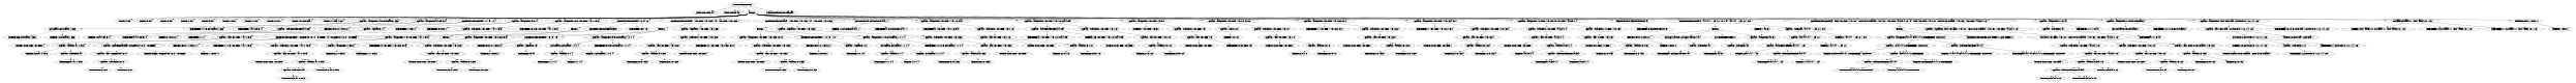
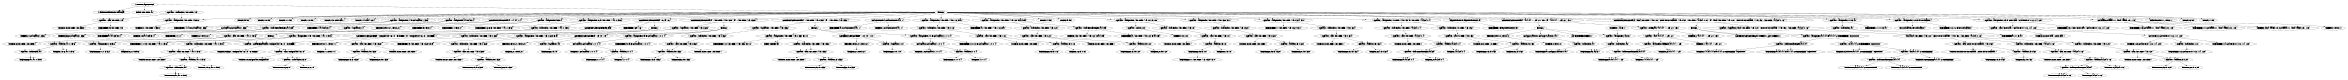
  digraph {
    n1 [label="(METHOD,tftp_connect)"]
    n2 [label="(PARAM,_DWORD *a1)"]
    n3 [label="(PARAM,_BYTE *a2)"]
    n4 [label="(BLOCK,,)"]
    n5 [label="(METHOD_RETURN,int __fastcall)"]
    n6 [label="(LOCAL,v4: int)"]
    n7 [label="(LOCAL,v5: int)"]
    n8 [label="(LOCAL,v6: int)"]
    n9 [label="(LOCAL,v7: int)"]
    n10 [label="(LOCAL,v9: int)"]
    n11 [label="(LOCAL,v10: int)"]
    n12 [label="(LOCAL,v11: int)"]
    n13 [label="(LOCAL,v12: int *)"]
    n14 [label="(LOCAL,v13: const char *)"]
    n15 [label="(LOCAL,v14: char [ 128 ])"]
    n16 [label="(<operator>.assignment,v4 = Curl_ccalloc(1, 336))"]
    n17 [label="(<operator>.assignment,a1[188] = v4)"]
    n18 [label="(CONTROL_STRUCTURE,if ( !v4 ),if ( !v4 ))"]
    n19 [label="(<operator>.assignment,v5 = v4)"]
    n20 [label="(<operator>.assignment,v6 = *(_DWORD *)(*a1 + 1576))"]
    n21 [label="(CONTROL_STRUCTURE,if ( v6 ),if ( v6 ))"]
    n22 [label="(CONTROL_STRUCTURE,if ( !*(_DWORD *)(v5 + 328) ),if ( !*(_DWORD *)(v5 + 328) ))"]
    n23 [label="(CONTROL_STRUCTURE,if ( !*(_DWORD *)(v5 + 332) ),if ( !*(_DWORD *)(v5 + 332) ))"]
    n24 [label="(Curl_conncontrol,Curl_conncontrol(a1, 1))"]
    n25 [label="(<operator>.assignment,*(_DWORD *)(v5 + 16) = a1)"]
    n26 [label="(<operator>.assignment,*(_DWORD *)(v5 + 20) = a1[105])"]
    n27 [label="(<operator>.assignment,*(_DWORD *)v5 = 0)"]
    n28 [label="(<operator>.assignment,*(_DWORD *)(v5 + 8) = -100)"]
    n29 [label="(<operator>.assignment,*(_DWORD *)(v5 + 320) = v7)"]
    n30 [label="(<operator>.assignment,*(_DWORD *)(v5 + 324) = v7)"]
    n31 [label="(<operator>.assignment,*(_WORD *)(v5 + 52) = *(_DWORD *)(a1[20] + 4))"]
    n32 [label="(tftp_set_timeouts,tftp_set_timeouts(v5))"]
    n33 [label="(CONTROL_STRUCTURE,if ( ((a1[147] >> 25) & 1) != 0 ),if ( ((a1[147] >> 25) & 1) != 0 ))"]
    n34 [label="(CONTROL_STRUCTURE,if ( !bind(*(_DWORD *)(v5 + 20), (const struct sockaddr *)(v5 + 52), *(_DWORD *)(a1[20] + 16)) ),if ( !bind(*(_DWORD *)(v5 + 20), (const struct sockaddr *)(v5 + 52), *(_DWORD *)(a1[20] + 16)) ))"]
    n35 [label="(<operator>.assignment,v11 = *a1)"]
    n36 [label="(<operator>.assignment,v12 = _errno_location())"]
    n37 [label="(<operator>.assignment,v13 = (const char *)Curl_strerror(*v12, v14, 128))"]
    n38 [label="(Curl_failf,Curl_failf(v11, \"bind() failed; %s\", v13))"]
    n39 [label="(RETURN,return 7;,return 7;)"]
    n40 [label="(IDENTIFIER,v4,v4 = Curl_ccalloc(1, 336))"]
    n41 [label="(Curl_ccalloc,Curl_ccalloc(1, 336))"]
    n42 [label="(<operator>.indirectIndexAccess,a1[188])"]
    n43 [label="(IDENTIFIER,v4,a1[188] = v4)"]
    n44 [label="(<operator>.logicalNot,!v4)"]
    n45 [label="(RETURN,return 27;,return 27;)"]
    n46 [label="(IDENTIFIER,v5,v5 = v4)"]
    n47 [label="(IDENTIFIER,v4,v5 = v4)"]
    n48 [label="(IDENTIFIER,v6,v6 = *(_DWORD *)(*a1 + 1576))"]
    n49 [label="(<operator>.indirection,*(_DWORD *)(*a1 + 1576))"]
    n50 [label="(IDENTIFIER,v6,if ( v6 ))"]
    n51 [label="(BLOCK,,)"]
    n52 [label="(CONTROL_STRUCTURE,else,else)"]
    n53 [label="(<operator>.logicalNot,!*(_DWORD *)(v5 + 328))"]
    n54 [label="(BLOCK,,)"]
    n55 [label="(<operator>.logicalNot,!*(_DWORD *)(v5 + 332))"]
    n56 [label="(BLOCK,,)"]
    n57 [label="(IDENTIFIER,a1,Curl_conncontrol(a1, 1))"]
    n58 [label="(LITERAL,1,Curl_conncontrol(a1, 1))"]
    n59 [label="(<operator>.indirection,*(_DWORD *)(v5 + 16))"]
    n60 [label="(IDENTIFIER,a1,*(_DWORD *)(v5 + 16) = a1)"]
    n61 [label="(<operator>.indirection,*(_DWORD *)(v5 + 20))"]
    n62 [label="(<operator>.indirectIndexAccess,a1[105])"]
    n63 [label="(<operator>.indirection,*(_DWORD *)v5)"]
    n64 [label="(LITERAL,0,*(_DWORD *)v5 = 0)"]
    n65 [label="(<operator>.indirection,*(_DWORD *)(v5 + 8))"]
    n66 [label="(<operator>.minus,-100)"]
    n67 [label="(<operator>.indirection,*(_DWORD *)(v5 + 320))"]
    n68 [label="(IDENTIFIER,v7,*(_DWORD *)(v5 + 320) = v7)"]
    n69 [label="(<operator>.indirection,*(_DWORD *)(v5 + 324))"]
    n70 [label="(IDENTIFIER,v7,*(_DWORD *)(v5 + 324) = v7)"]
    n71 [label="(<operator>.indirection,*(_WORD *)(v5 + 52))"]
    n72 [label="(<operator>.indirection,*(_DWORD *)(a1[20] + 4))"]
    n73 [label="(IDENTIFIER,v5,tftp_set_timeouts(v5))"]
    n74 [label="(<operator>.notEquals,((a1[147] >> 25) & 1) != 0)"]
    n75 [label="(BLOCK,,)"]
    n76 [label="(<operator>.logicalNot,!bind(*(_DWORD *)(v5 + 20), (const struct sockaddr *)(v5 + 52), *(_DWORD *)(a1[20] + 16)))"]
    n77 [label="(BLOCK,,)"]
    n78 [label="(IDENTIFIER,v11,v11 = *a1)"]
    n79 [label="(<operator>.indirection,*a1)"]
    n80 [label="(IDENTIFIER,v12,v12 = _errno_location())"]
    n81 [label="(_errno_location,_errno_location())"]
    n82 [label="(IDENTIFIER,v13,v13 = (const char *)Curl_strerror(*v12, v14, 128))"]
    n83 [label="(<operator>.cast,(const char *)Curl_strerror(*v12, v14, 128))"]
    n84 [label="(IDENTIFIER,v11,Curl_failf(v11, \"bind() failed; %s\", v13))"]
    n85 [label="(LITERAL,\"bind() failed; %s\",Curl_failf(v11, \"bind() failed; %s\", v13))"]
    n86 [label="(IDENTIFIER,v13,Curl_failf(v11, \"bind() failed; %s\", v13))"]
    n87 [label="(LITERAL,7,return 7;)"]
    n88 [label="(LITERAL,1,Curl_ccalloc(1, 336))"]
    n89 [label="(LITERAL,336,Curl_ccalloc(1, 336))"]
    n90 [label="(IDENTIFIER,a1,a1[188] = v4)"]
    n91 [label="(LITERAL,188,a1[188] = v4)"]
    n92 [label="(IDENTIFIER,v4,!v4)"]
    n93 [label="(LITERAL,27,return 27;)"]
    n94 [label="(<operator>.cast,(_DWORD *)(*a1 + 1576))"]
    n95 [label="(UNKNOWN,_DWORD *,_DWORD *)"]
    n96 [label="(<operator>.addition,*a1 + 1576)"]
    n97 [label="(<operator>.indirection,*a1)"]
    n98 [label="(LITERAL,1576,*a1 + 1576)"]
    n99 [label="(IDENTIFIER,a1,*a1 + 1576)"]
    n100 [label="(<operator>.assignment,v7 = *(_DWORD *)(*a1 + 1576))"]
    n101 [label="(CONTROL_STRUCTURE,if ( (unsigned int)(v6 - 8) >= 0xFFB1 ),if ( (unsigned int)(v6 - 8) >= 0xFFB1 ))"]
    n102 [label="(BLOCK,,)"]
    n103 [label="(IDENTIFIER,v7,v7 = *(_DWORD *)(*a1 + 1576))"]
    n104 [label="(<operator>.indirection,*(_DWORD *)(*a1 + 1576))"]
    n105 [label="(<operator>.greaterEqualsThan,(unsigned int)(v6 - 8) >= 0xFFB1)"]
    n106 [label="(RETURN,return 71;,return 71;)"]
    n107 [label="(<operator>.cast,(_DWORD *)(*a1 + 1576))"]
    n108 [label="(UNKNOWN,_DWORD *,_DWORD *)"]
    n109 [label="(<operator>.addition,*a1 + 1576)"]
    n110 [label="(<operator>.indirection,*a1)"]
    n111 [label="(LITERAL,1576,*a1 + 1576)"]
    n112 [label="(IDENTIFIER,a1,*a1 + 1576)"]
    n113 [label="(<operator>.cast,(unsigned int)(v6 - 8))"]
    n114 [label="(LITERAL,0xFFB1,(unsigned int)(v6 - 8) >= 0xFFB1)"]
    n115 [label="(LITERAL,71,return 71;)"]
+   n116 [label="(UNKNOWN,unsigned int,unsigned int)"]
    n117 [label="(<operator>.subtraction,v6 - 8)"]
    n118 [label="(IDENTIFIER,v6,v6 - 8)"]
    n119 [label="(LITERAL,8,v6 - 8)"]
    n120 [label="(<operator>.assignment,v7 = 512)"]
    n121 [label="(IDENTIFIER,v7,v7 = 512)"]
    n122 [label="(LITERAL,512,v7 = 512)"]
    n123 [label="(<operator>.indirection,*(_DWORD *)(v5 + 328))"]
    n124 [label="(<operator>.assignment,v9 = Curl_ccalloc(1, v7 + 4))"]
    n125 [label="(<operator>.assignment,*(_DWORD *)(v5 + 328) = v9)"]
    n126 [label="(CONTROL_STRUCTURE,if ( !v9 ),if ( !v9 ))"]
    n127 [label="(<operator>.cast,(_DWORD *)(v5 + 328))"]
    n128 [label="(UNKNOWN,_DWORD *,_DWORD *)"]
    n129 [label="(<operator>.addition,v5 + 328)"]
    n130 [label="(IDENTIFIER,v5,v5 + 328)"]
    n131 [label="(LITERAL,328,v5 + 328)"]
    n132 [label="(IDENTIFIER,v9,v9 = Curl_ccalloc(1, v7 + 4))"]
    n133 [label="(Curl_ccalloc,Curl_ccalloc(1, v7 + 4))"]
    n134 [label="(<operator>.indirection,*(_DWORD *)(v5 + 328))"]
    n135 [label="(IDENTIFIER,v9,*(_DWORD *)(v5 + 328) = v9)"]
    n136 [label="(<operator>.logicalNot,!v9)"]
    n137 [label="(RETURN,return 27;,return 27;)"]
    n138 [label="(LITERAL,1,Curl_ccalloc(1, v7 + 4))"]
    n139 [label="(<operator>.addition,v7 + 4)"]
    n140 [label="(IDENTIFIER,v7,v7 + 4)"]
    n141 [label="(LITERAL,4,v7 + 4)"]
    n142 [label="(<operator>.cast,(_DWORD *)(v5 + 328))"]
    n143 [label="(UNKNOWN,_DWORD *,_DWORD *)"]
    n144 [label="(<operator>.addition,v5 + 328)"]
    n145 [label="(IDENTIFIER,v5,v5 + 328)"]
    n146 [label="(LITERAL,328,v5 + 328)"]
    n147 [label="(IDENTIFIER,v9,!v9)"]
    n148 [label="(LITERAL,27,return 27;)"]
    n149 [label="(<operator>.indirection,*(_DWORD *)(v5 + 332))"]
    n150 [label="(<operator>.assignment,v10 = Curl_ccalloc(1, v7 + 4))"]
    n151 [label="(<operator>.assignment,*(_DWORD *)(v5 + 332) = v10)"]
    n152 [label="(CONTROL_STRUCTURE,if ( !v10 ),if ( !v10 ))"]
    n153 [label="(<operator>.cast,(_DWORD *)(v5 + 332))"]
    n154 [label="(UNKNOWN,_DWORD *,_DWORD *)"]
    n155 [label="(<operator>.addition,v5 + 332)"]
    n156 [label="(IDENTIFIER,v5,v5 + 332)"]
    n157 [label="(LITERAL,332,v5 + 332)"]
    n158 [label="(IDENTIFIER,v10,v10 = Curl_ccalloc(1, v7 + 4))"]
    n159 [label="(Curl_ccalloc,Curl_ccalloc(1, v7 + 4))"]
    n160 [label="(<operator>.indirection,*(_DWORD *)(v5 + 332))"]
    n161 [label="(IDENTIFIER,v10,*(_DWORD *)(v5 + 332) = v10)"]
    n162 [label="(<operator>.logicalNot,!v10)"]
    n163 [label="(RETURN,return 27;,return 27;)"]
    n164 [label="(LITERAL,1,Curl_ccalloc(1, v7 + 4))"]
    n165 [label="(<operator>.addition,v7 + 4)"]
    n166 [label="(IDENTIFIER,v7,v7 + 4)"]
    n167 [label="(LITERAL,4,v7 + 4)"]
    n168 [label="(<operator>.cast,(_DWORD *)(v5 + 332))"]
    n169 [label="(UNKNOWN,_DWORD *,_DWORD *)"]
    n170 [label="(<operator>.addition,v5 + 332)"]
    n171 [label="(IDENTIFIER,v5,v5 + 332)"]
    n172 [label="(LITERAL,332,v5 + 332)"]
    n173 [label="(IDENTIFIER,v10,!v10)"]
    n174 [label="(LITERAL,27,return 27;)"]
    n175 [label="(<operator>.cast,(_DWORD *)(v5 + 16))"]
    n176 [label="(UNKNOWN,_DWORD *,_DWORD *)"]
    n177 [label="(<operator>.addition,v5 + 16)"]
    n178 [label="(IDENTIFIER,v5,v5 + 16)"]
    n179 [label="(LITERAL,16,v5 + 16)"]
    n180 [label="(<operator>.cast,(_DWORD *)(v5 + 20))"]
    n181 [label="(IDENTIFIER,a1,*(_DWORD *)(v5 + 20) = a1[105])"]
    n182 [label="(LITERAL,105,*(_DWORD *)(v5 + 20) = a1[105])"]
    n183 [label="(UNKNOWN,_DWORD *,_DWORD *)"]
    n184 [label="(<operator>.addition,v5 + 20)"]
    n185 [label="(IDENTIFIER,v5,v5 + 20)"]
    n186 [label="(LITERAL,20,v5 + 20)"]
    n187 [label="(<operator>.cast,(_DWORD *)v5)"]
    n188 [label="(UNKNOWN,_DWORD *,_DWORD *)"]
    n189 [label="(IDENTIFIER,v5,(_DWORD *)v5)"]
    n190 [label="(<operator>.cast,(_DWORD *)(v5 + 8))"]
    n191 [label="(LITERAL,100,-100)"]
    n192 [label="(UNKNOWN,_DWORD *,_DWORD *)"]
    n193 [label="(<operator>.addition,v5 + 8)"]
    n194 [label="(IDENTIFIER,v5,v5 + 8)"]
    n195 [label="(LITERAL,8,v5 + 8)"]
    n196 [label="(<operator>.cast,(_DWORD *)(v5 + 320))"]
    n197 [label="(UNKNOWN,_DWORD *,_DWORD *)"]
    n198 [label="(<operator>.addition,v5 + 320)"]
    n199 [label="(IDENTIFIER,v5,v5 + 320)"]
-   n200 [label="(RETURN,320,v5 + 320)"]
+   n200 [label="(LITERAL,320,v5 + 320)"]
    n201 [label="(<operator>.cast,(_DWORD *)(v5 + 324))"]
    n202 [label="(UNKNOWN,_DWORD *,_DWORD *)"]
    n203 [label="(<operator>.addition,v5 + 324)"]
    n204 [label="(IDENTIFIER,v5,v5 + 324)"]
    n205 [label="(LITERAL,324,v5 + 324)"]
    n206 [label="(<operator>.cast,(_WORD *)(v5 + 52))"]
    n207 [label="(<operator>.cast,(_DWORD *)(a1[20] + 4))"]
    n208 [label="(UNKNOWN,_WORD *,_WORD *)"]
    n209 [label="(<operator>.addition,v5 + 52)"]
    n210 [label="(IDENTIFIER,v5,v5 + 52)"]
    n211 [label="(LITERAL,52,v5 + 52)"]
    n212 [label="(UNKNOWN,_DWORD *,_DWORD *)"]
    n213 [label="(<operator>.addition,a1[20] + 4)"]
    n214 [label="(<operator>.indirectIndexAccess,a1[20])"]
    n215 [label="(LITERAL,4,a1[20] + 4)"]
    n216 [label="(IDENTIFIER,a1,a1[20] + 4)"]
    n217 [label="(LITERAL,20,a1[20] + 4)"]
    n218 [label="(<operator>.and,(a1[147] >> 25) & 1)"]
    n219 [label="(LITERAL,0,((a1[147] >> 25) & 1) != 0)"]
    n220 [label="(JUMP_TARGET,LABEL_11)"]
    n221 [label="(Curl_pgrsStartNow,Curl_pgrsStartNow(*a1))"]
    n222 [label="(<operator>.assignment,*a2 = 1)"]
    n223 [label="(RETURN,return 0;,return 0;)"]
    n224 [label="(<operator>.arithmeticShiftRight,a1[147] >> 25)"]
    n225 [label="(LITERAL,1,(a1[147] >> 25) & 1)"]
    n226 [label="(<operator>.indirectIndexAccess,a1[147])"]
    n227 [label="(LITERAL,25,a1[147] >> 25)"]
    n228 [label="(IDENTIFIER,a1,a1[147] >> 25)"]
    n229 [label="(LITERAL,147,a1[147] >> 25)"]
    n230 [label="(<operator>.indirection,*a1)"]
    n231 [label="(<operator>.indirection,*a2)"]
    n232 [label="(LITERAL,0,return 0;)"]
    n233 [label="(IDENTIFIER,a1,Curl_pgrsStartNow(*a1))"]
    n234 [label="(IDENTIFIER,a2,*a2 = 1)"]
    n235 [label="(LITERAL,1,*a2 = 1)"]
    n236 [label="(bind,bind(*(_DWORD *)(v5 + 20), (const struct sockaddr *)(v5 + 52), *(_DWORD *)(a1[20] + 16)))"]
    n237 [label="(<operator>.assignment,a1[147] = a1[147] & 0xFDFFFFFF | 0x2000000)"]
    n238 [label="(CONTROL_STRUCTURE,goto LABEL_11;,goto LABEL_11;)"]
    n239 [label="(<operator>.indirection,*(_DWORD *)(v5 + 20))"]
    n240 [label="(<operator>.cast,(const struct sockaddr *)(v5 + 52))"]
    n241 [label="(<operator>.indirection,*(_DWORD *)(a1[20] + 16))"]
    n242 [label="(<operator>.cast,(_DWORD *)(v5 + 20))"]
    n243 [label="(UNKNOWN,const struct sockaddr *,const struct sockaddr *)"]
    n244 [label="(<operator>.addition,v5 + 52)"]
    n245 [label="(<operator>.cast,(_DWORD *)(a1[20] + 16))"]
    n246 [label="(UNKNOWN,_DWORD *,_DWORD *)"]
    n247 [label="(<operator>.addition,v5 + 20)"]
    n248 [label="(IDENTIFIER,v5,v5 + 20)"]
    n249 [label="(LITERAL,20,v5 + 20)"]
    n250 [label="(IDENTIFIER,v5,v5 + 52)"]
    n251 [label="(LITERAL,52,v5 + 52)"]
    n252 [label="(UNKNOWN,_DWORD *,_DWORD *)"]
    n253 [label="(<operator>.addition,a1[20] + 16)"]
    n254 [label="(<operator>.indirectIndexAccess,a1[20])"]
    n255 [label="(LITERAL,16,a1[20] + 16)"]
    n256 [label="(IDENTIFIER,a1,a1[20] + 16)"]
    n257 [label="(LITERAL,20,a1[20] + 16)"]
    n258 [label="(<operator>.indirectIndexAccess,a1[147])"]
    n259 [label="(<operator>.or,a1[147] & 0xFDFFFFFF | 0x2000000)"]
    n260 [label="(IDENTIFIER,a1,a1[147] = a1[147] & 0xFDFFFFFF | 0x2000000)"]
    n261 [label="(LITERAL,147,a1[147] = a1[147] & 0xFDFFFFFF | 0x2000000)"]
    n262 [label="(<operator>.and,a1[147] & 0xFDFFFFFF)"]
    n263 [label="(LITERAL,0x2000000,a1[147] & 0xFDFFFFFF | 0x2000000)"]
    n264 [label="(<operator>.indirectIndexAccess,a1[147])"]
    n265 [label="(LITERAL,0xFDFFFFFF,a1[147] & 0xFDFFFFFF)"]
    n266 [label="(IDENTIFIER,a1,a1[147] & 0xFDFFFFFF)"]
    n267 [label="(LITERAL,147,a1[147] & 0xFDFFFFFF)"]
    n268 [label="(IDENTIFIER,a1,v11 = *a1)"]
    n269 [label="(UNKNOWN,const char *,const char *)"]
    n270 [label="(Curl_strerror,Curl_strerror(*v12, v14, 128))"]
    n271 [label="(<operator>.indirection,*v12)"]
    n272 [label="(IDENTIFIER,v14,Curl_strerror(*v12, v14, 128))"]
    n273 [label="(LITERAL,128,Curl_strerror(*v12, v14, 128))"]
    n274 [label="(IDENTIFIER,v12,Curl_strerror(*v12, v14, 128))"]
    n1 -> n2
-   n1 -> n3
+   n151 -> n3
    n1 -> n4
    n1 -> n5
    n4 -> n6
    n4 -> n7
    n4 -> n8
    n4 -> n9
    n4 -> n10
    n4 -> n11
    n4 -> n12
    n4 -> n13
    n4 -> n14
    n4 -> n15
    n4 -> n16
    n4 -> n17
    n4 -> n18
    n4 -> n19
    n4 -> n20
    n4 -> n21
    n4 -> n22
    n4 -> n23
    n4 -> n24
    n4 -> n25
    n4 -> n26
    n4 -> n27
    n4 -> n28
    n4 -> n29
    n4 -> n30
    n4 -> n31
    n4 -> n32
    n4 -> n33
    n4 -> n34
    n4 -> n35
    n4 -> n36
    n4 -> n37
    n4 -> n38
    n4 -> n39
    n16 -> n40
    n16 -> n41
    n17 -> n42
    n17 -> n43
    n18 -> n44
    n18 -> n45
    n19 -> n46
    n19 -> n47
    n20 -> n48
    n20 -> n49
    n21 -> n50
    n21 -> n51
    n21 -> n52
    n22 -> n53
    n22 -> n54
    n23 -> n55
    n23 -> n56
    n24 -> n57
    n24 -> n58
    n25 -> n59
    n25 -> n60
    n26 -> n61
    n26 -> n62
-   n27 -> n63
+   n63 -> n27
    n27 -> n64
    n28 -> n65
    n28 -> n66
    n29 -> n67
-   n29 -> n68
+   n194 -> n68
    n30 -> n69
    n30 -> n70
    n31 -> n71
    n31 -> n72
    n32 -> n73
    n33 -> n74
    n33 -> n75
    n34 -> n76
    n34 -> n77
    n35 -> n78
    n35 -> n79
    n36 -> n80
    n36 -> n81
    n37 -> n82
    n37 -> n83
    n38 -> n84
    n38 -> n85
    n38 -> n86
    n39 -> n87
    n41 -> n88
    n41 -> n89
    n42 -> n90
    n42 -> n91
    n44 -> n92
    n45 -> n93
    n49 -> n94
    n51 -> n100
    n51 -> n101
    n52 -> n102
    n53 -> n123
    n54 -> n124
    n54 -> n125
    n54 -> n126
    n55 -> n149
    n56 -> n150
    n56 -> n151
    n56 -> n152
    n59 -> n175
    n61 -> n180
    n62 -> n181
    n62 -> n182
    n63 -> n187
    n65 -> n190
    n66 -> n191
    n67 -> n196
    n69 -> n201
    n71 -> n206
    n72 -> n207
    n74 -> n218
    n74 -> n219
    n75 -> n220
    n75 -> n221
    n75 -> n222
    n75 -> n223
    n76 -> n236
    n77 -> n237
    n77 -> n238
    n79 -> n268
    n83 -> n269
    n83 -> n270
    n94 -> n95
    n94 -> n96
    n96 -> n97
    n96 -> n98
    n97 -> n99
    n100 -> n103
    n100 -> n104
    n101 -> n105
    n101 -> n106
    n102 -> n120
    n104 -> n107
    n105 -> n113
    n105 -> n114
    n106 -> n115
    n107 -> n108
    n107 -> n109
    n109 -> n110
    n109 -> n111
    n110 -> n112
+   n113 -> n116
    n113 -> n117
    n117 -> n118
    n117 -> n119
    n120 -> n121
    n120 -> n122
    n123 -> n127
    n124 -> n132
    n124 -> n133
    n125 -> n134
    n125 -> n135
    n126 -> n136
    n126 -> n137
    n127 -> n128
    n127 -> n129
    n129 -> n130
    n129 -> n131
    n133 -> n138
    n133 -> n139
    n134 -> n142
    n136 -> n147
    n137 -> n148
    n139 -> n140
    n139 -> n141
    n142 -> n143
    n142 -> n144
    n144 -> n145
    n144 -> n146
    n149 -> n153
    n150 -> n158
    n150 -> n159
    n151 -> n160
    n151 -> n161
    n152 -> n162
    n152 -> n163
    n153 -> n154
    n153 -> n155
    n155 -> n156
    n155 -> n157
    n159 -> n164
    n159 -> n165
    n160 -> n168
    n162 -> n173
    n163 -> n174
    n165 -> n166
    n165 -> n167
    n168 -> n169
    n168 -> n170
    n170 -> n171
    n170 -> n172
    n175 -> n176
    n175 -> n177
    n177 -> n178
    n177 -> n179
    n180 -> n183
    n180 -> n184
    n184 -> n185
    n184 -> n186
    n187 -> n188
    n187 -> n189
    n190 -> n192
    n190 -> n193
    n193 -> n194
    n193 -> n195
    n196 -> n197
    n196 -> n198
    n198 -> n199
    n198 -> n200
    n201 -> n202
    n201 -> n203
    n203 -> n204
    n203 -> n205
    n206 -> n208
    n206 -> n209
    n207 -> n212
    n207 -> n213
    n209 -> n210
    n209 -> n211
    n213 -> n214
    n213 -> n215
    n214 -> n216
    n214 -> n217
    n218 -> n224
    n218 -> n225
    n221 -> n230
    n222 -> n231
    n223 -> n232
    n224 -> n226
    n224 -> n227
    n226 -> n228
    n226 -> n229
    n230 -> n233
    n231 -> n234
    n235 -> n222
    n236 -> n239
    n236 -> n240
    n236 -> n241
    n237 -> n258
    n237 -> n259
    n239 -> n242
    n240 -> n243
    n240 -> n244
    n241 -> n245
    n242 -> n246
    n242 -> n247
    n244 -> n250
    n244 -> n251
    n245 -> n252
    n245 -> n253
    n247 -> n248
    n247 -> n249
    n253 -> n254
    n253 -> n255
    n254 -> n256
    n254 -> n257
    n258 -> n260
    n258 -> n261
    n259 -> n262
    n259 -> n263
    n262 -> n264
    n262 -> n265
    n264 -> n266
    n264 -> n267
    n270 -> n271
    n270 -> n272
    n270 -> n273
    n271 -> n274
  }
